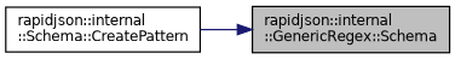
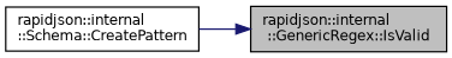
  digraph {
    rankdir=RL
    node [color=black fontname=Helvetica fontsize=10 shape=record style=filled]
-   n1 [fillcolor=grey75 fontcolor=black height=0.2 label="rapidjson::internal\l::GenericRegex::Schema" width=0.4]
+   n1 [fillcolor=grey75 fontcolor=black height=0.2 label="rapidjson::internal\l::GenericRegex::IsValid" width=0.4]
    n2 [fillcolor=white height=0.2 label="rapidjson::internal\l::Schema::CreatePattern" width=0.4]
    n1 -> n2 [color=midnightblue dir=back fontname=Helvetica fontsize=10 labelfontname=Helvetica labelfontsize=10 style=solid]
  }
